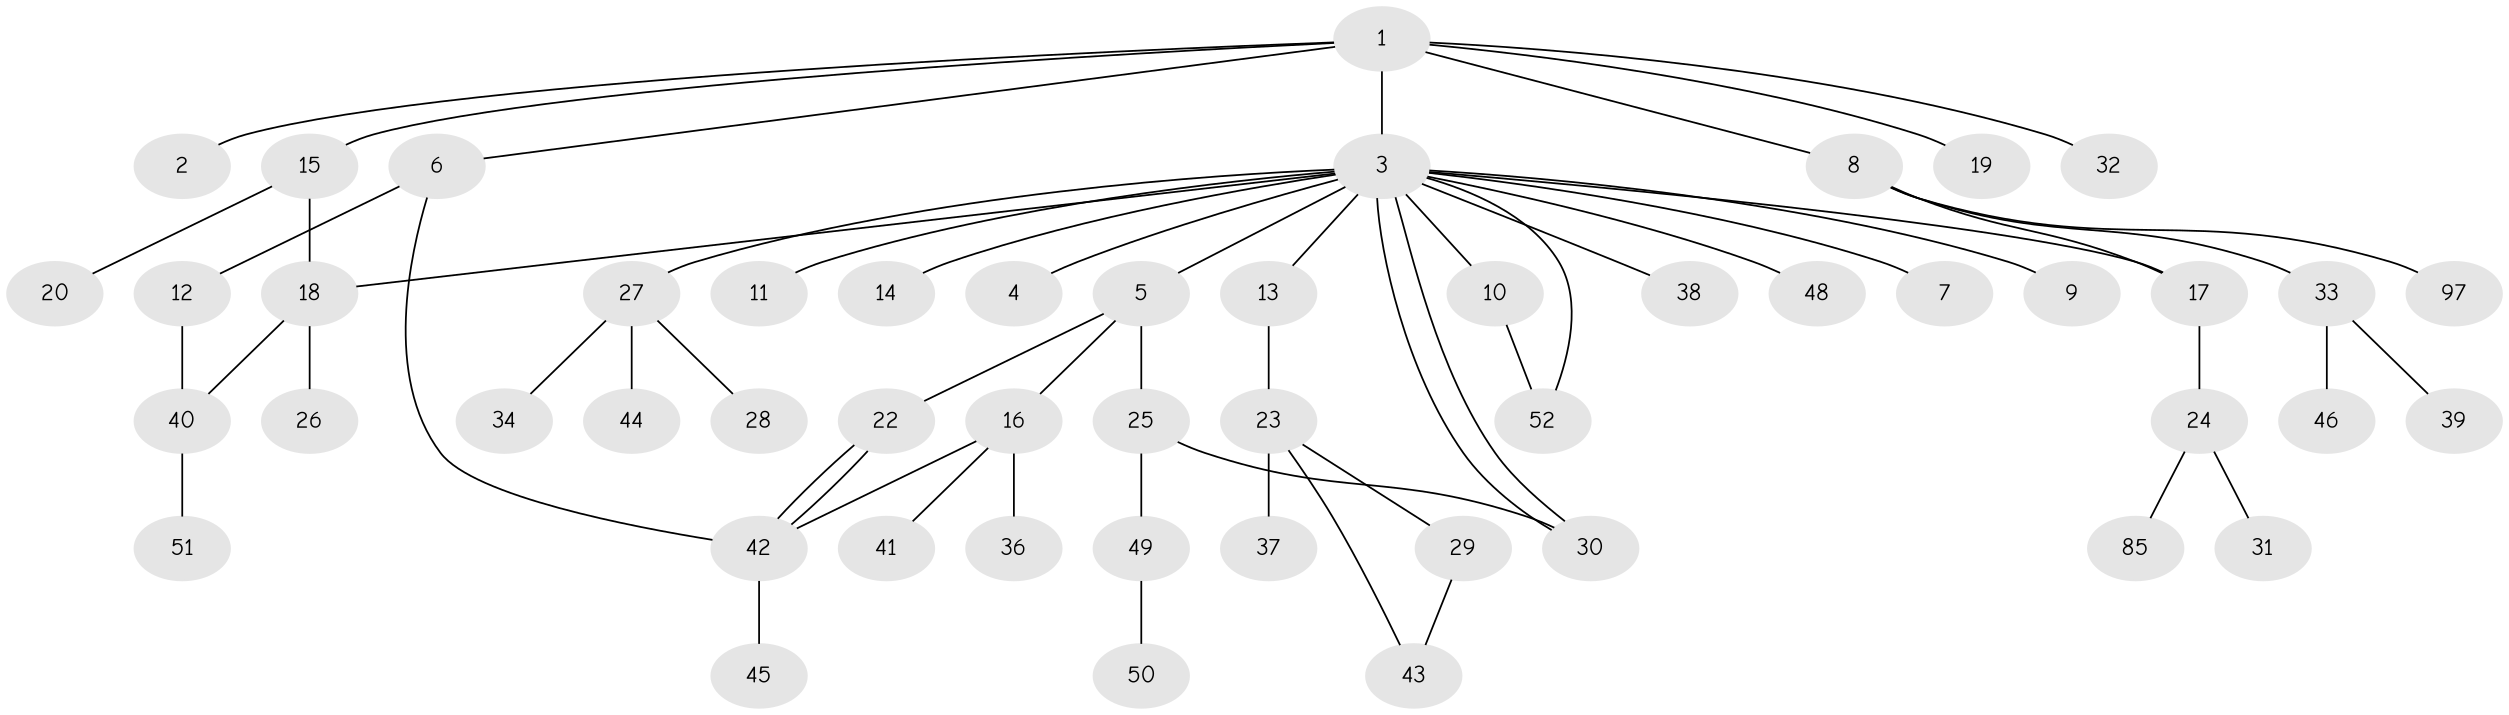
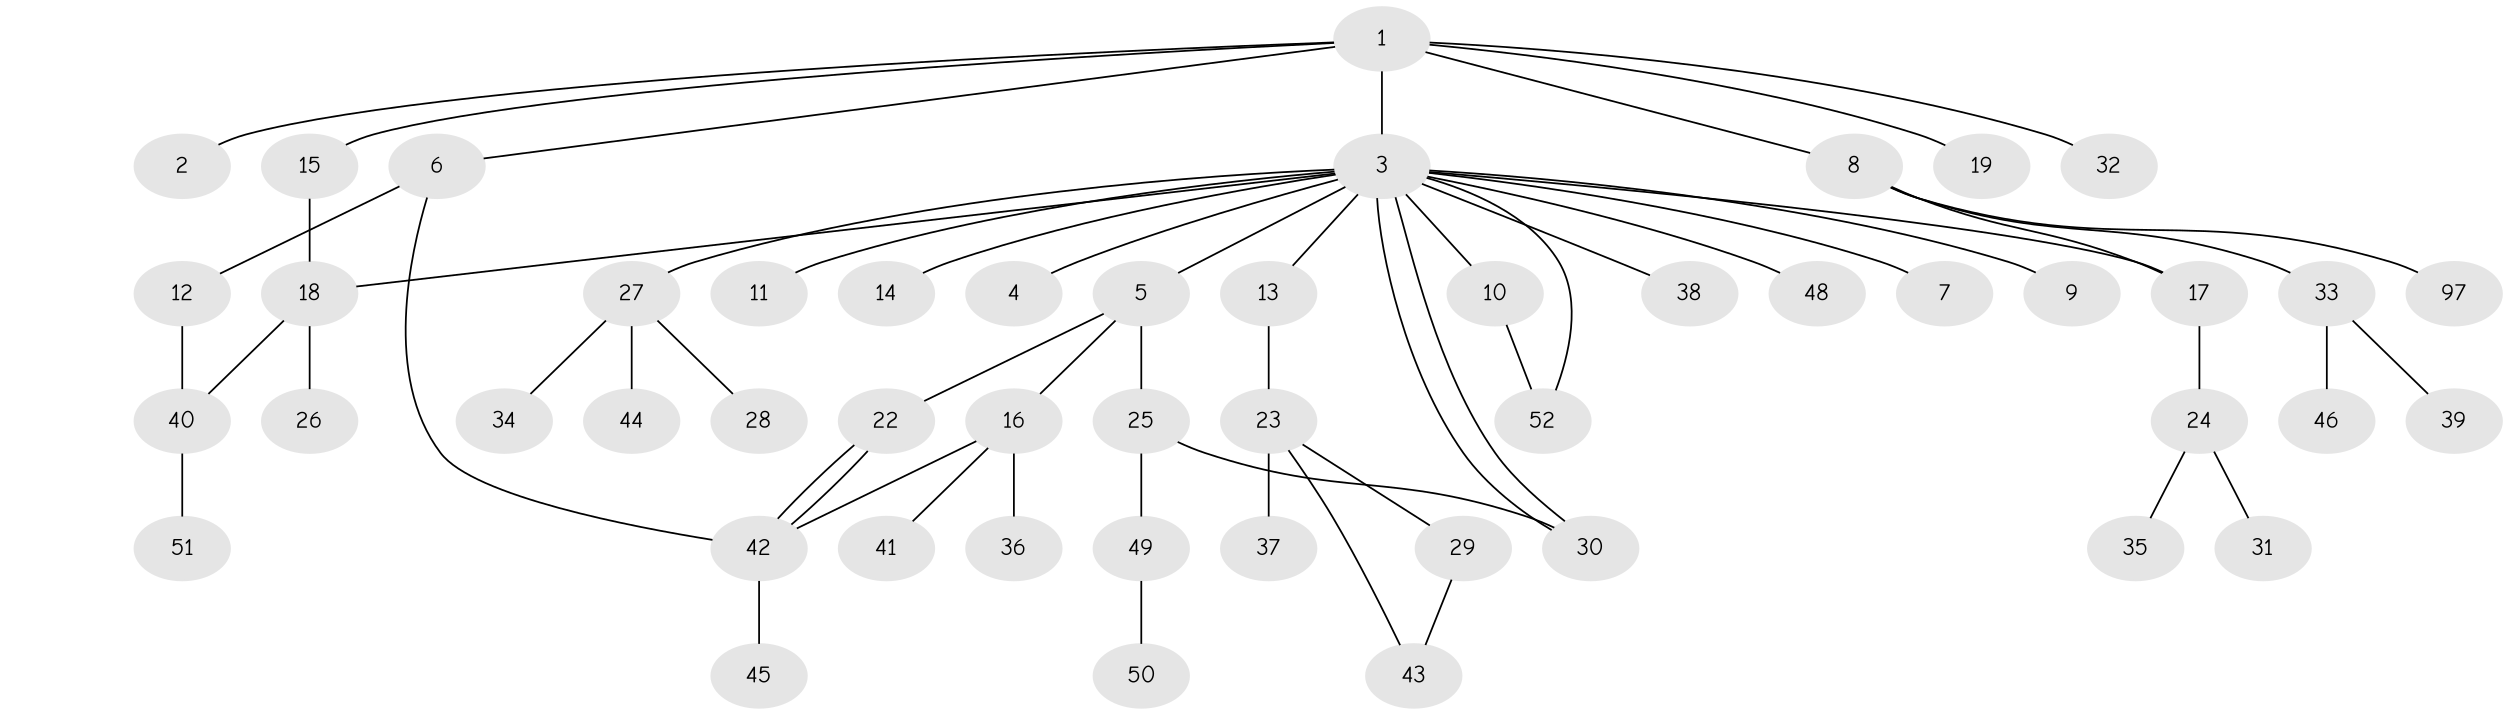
  graph {
    fontname="Comic Neue"
    node [color=gray90 fontname="Comic Neue" style=filled]
    edge [fontname="Comic Neue"]
    1
    2
    3
    6
    8
    15
    19
    32
    4
    5
    7
    9
    10
    11
    13
    14
    17
    18
    27
    30
    38
    48
    52
    12
    42
    33
    n27 [label=97]
-   20
    25
    16
    22
    23
    24
    40
    26
    49
    28
    34
    44
    36
    41
    45
    39
    46
    51
    29
    37
    43
    31
-   35 [label=85]
+   35
    50
    1 -- 2
    1 -- 3
    1 -- 6
    1 -- 8
    1 -- 15
    1 -- 19
    1 -- 32
    3 -- 4
    3 -- 5
    3 -- 7
    3 -- 9
    3 -- 10
    3 -- 11
    3 -- 13
    3 -- 14
    3 -- 17
    3 -- 18
    3 -- 27
    3 -- 30
    3 -- 30
    3 -- 38
    3 -- 48
    3 -- 52
    6 -- 12
    6 -- 42
    8 -- 17
    8 -- 33
    8 -- n27
    15 -- 18
-   15 -- 20
    5 -- 25
    5 -- 16
    5 -- 22
    10 -- 52
    13 -- 23
    17 -- 24
    18 -- 40
    18 -- 26
    27 -- 28
    27 -- 34
    27 -- 44
    12 -- 40
    42 -- 45
    33 -- 39
    33 -- 46
    25 -- 30
    25 -- 49
    16 -- 42
    16 -- 36
    16 -- 41
    22 -- 42
    22 -- 42
    23 -- 29
    23 -- 37
    23 -- 43
    24 -- 31
    24 -- 35
    40 -- 51
    49 -- 50
    29 -- 43
  }
